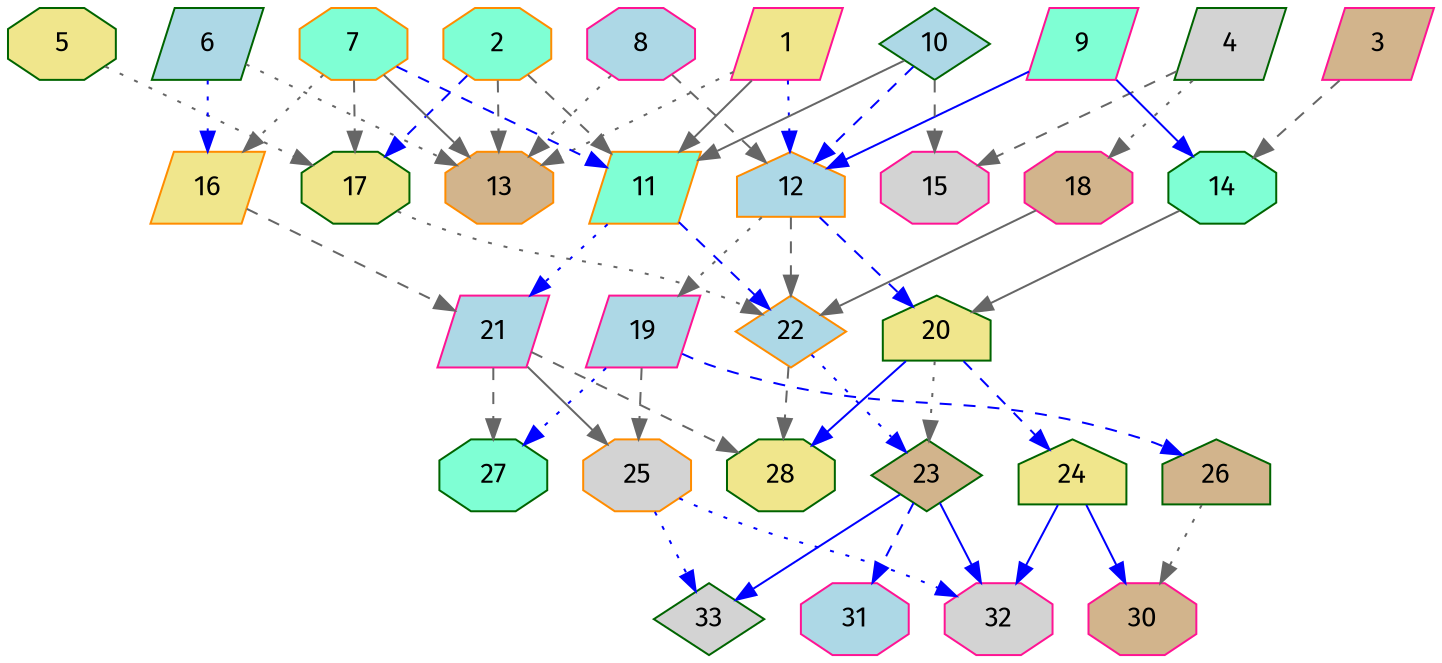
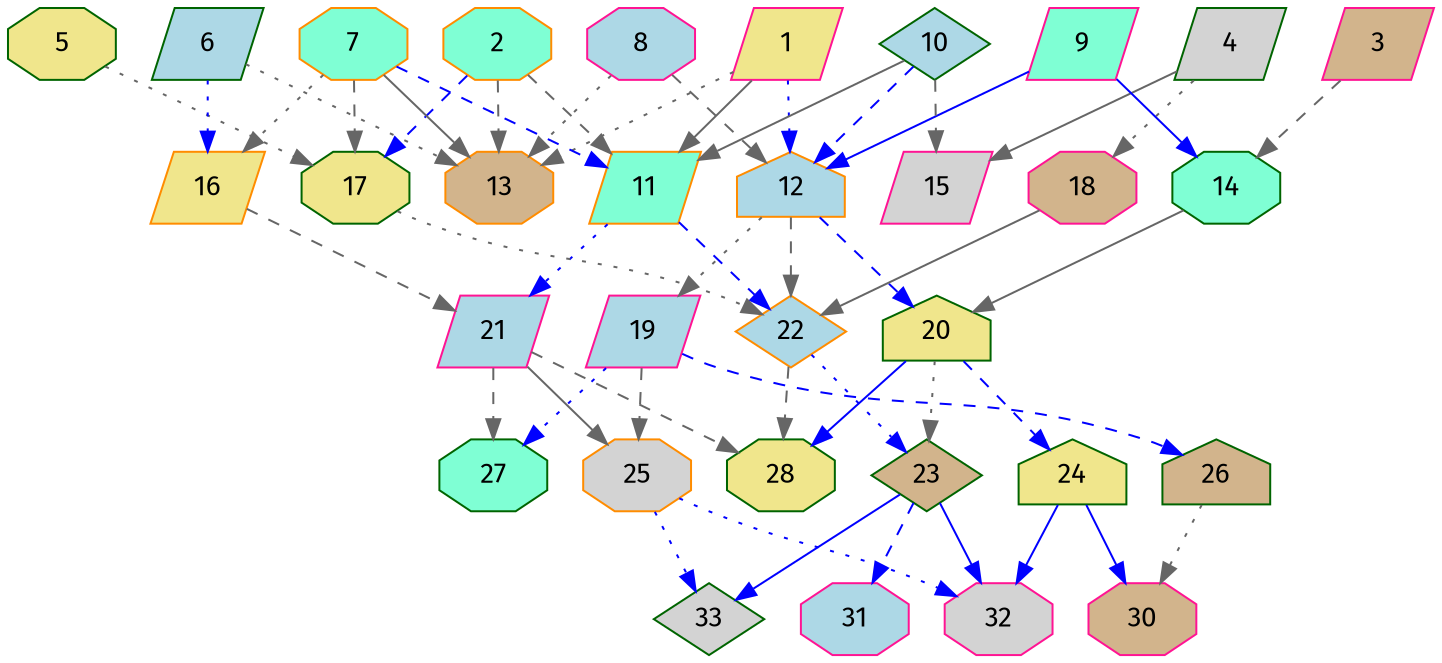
  digraph {
    fontname="Fira Sans"
    node [alpha=0.12 color=darkgreen fillcolor=lightblue fontname="Fira Sans" shape=octagon style=filled]
    edge [color=gray40 fontname="Fira Sans" style=dashed]
    1 [alpha=0.01 color=deeppink expect_size=439510178206496128 fillcolor=khaki shape=parallelogram]
    11 [alpha=0.20 color=darkorange expect_size=60098014037072504 fillcolor=aquamarine shape=parallelogram]
    12 [alpha=0.18 color=darkorange expect_size=46762454445968192 shape=house]
    13 [color=darkorange expect_size=3327301747075602 fillcolor=tan]
    21 [alpha=0.20 color=deeppink expect_size=34025818513616142336 shape=parallelogram]
    22 [alpha=0.15 color=darkorange expect_size=14685966273754012 shape=diamond]
    19 [color=deeppink expect_size=15562307826158900 shape=parallelogram]
    20 [alpha=0.05 expect_size=59245834855122152 fillcolor=khaki shape=house]
    25 [alpha=0.05 color=darkorange expect_size=1131980123341013909504 fillcolor=lightgrey]
    27 [alpha=0.20 expect_size=2038969338188787613696 fillcolor=aquamarine]
    28 [alpha=0.02 expect_size=2046820578477920485376 fillcolor=khaki]
    23 [alpha=0.05 expect_size=1422357892506175 fillcolor=tan shape=diamond]
    26 [alpha=0.02 expect_size=587490884449247488 fillcolor=tan shape=house]
    24 [alpha=0.06 expect_size=504828367483127744 fillcolor=khaki shape=house]
    2 [alpha=0.03 color=darkorange expect_size=174761515672160698368 fillcolor=aquamarine]
    17 [alpha=0.07 expect_size=1395654656000000000000 fillcolor=khaki]
    3 [alpha=0.19 color=deeppink expect_size=2241348254084624285696 fillcolor=tan shape=parallelogram]
    14 [alpha=0.16 expect_size=1360104851499087616 fillcolor=aquamarine]
-   15 [alpha=0.01 color=deeppink expect_size=4110699872885400 fillcolor=lightgrey]
+   15 [alpha=0.01 color=deeppink expect_size=4110699872885400 fillcolor=lightgrey shape=parallelogram]
    4 [alpha=0.07 expect_size=10698674055880558 fillcolor=lightgrey shape=parallelogram]
    18 [alpha=0.09 color=deeppink expect_size=18249849465351204 fillcolor=tan]
    5 [alpha=0.13 expect_size=2004740838181688832 fillcolor=khaki]
    6 [alpha=0.01 expect_size=223336296662171648000 shape=parallelogram]
    16 [alpha=0.15 color=darkorange expect_size=29134777323746230272 fillcolor=khaki shape=parallelogram]
    7 [color=darkorange expect_size=2140182387215241838592 fillcolor=aquamarine]
    8 [color=deeppink expect_size=1513430870428897280]
    9 [alpha=0.19 color=deeppink expect_size=18666090625028612 fillcolor=aquamarine shape=parallelogram]
    10 [alpha=0.11 expect_size=8010604556586292 shape=diamond]
    32 [color=deeppink expect_size=412455460363190848 fillcolor=lightgrey]
    33 [alpha=0.04 expect_size=1037078170521392384 fillcolor=lightgrey shape=diamond]
    31 [alpha=0.10 color=deeppink expect_size=914831726070736]
    30 [alpha=0.15 color=deeppink expect_size=27929597813668696 fillcolor=tan]
    1 -> 11 [style=solid]
    1 -> 12 [color=blue style=dotted]
    1 -> 13 [style=dotted]
    11 -> 21 [color=blue style=dotted]
    11 -> 22 [color=blue]
    12 -> 22
    12 -> 19 [style=dotted]
    12 -> 20 [color=blue]
    21 -> 25 [style=solid]
    21 -> 27
    21 -> 28
    22 -> 28
    22 -> 23 [color=blue style=dotted]
    19 -> 25
    19 -> 27 [color=blue style=dotted]
    19 -> 26 [color=blue]
    20 -> 28 [color=blue style=solid]
    20 -> 23 [style=dotted]
    20 -> 24 [color=blue]
    25 -> 32 [color=blue style=dotted]
    25 -> 33 [color=blue style=dotted]
    23 -> 32 [color=blue style=solid]
    23 -> 33 [color=blue style=solid]
    23 -> 31 [color=blue]
    26 -> 30 [style=dotted]
    24 -> 32 [color=blue style=solid]
    24 -> 30 [color=blue style=solid]
    2 -> 11
    2 -> 13
    2 -> 17 [color=blue]
    17 -> 22 [style=dotted]
    3 -> 14
    14 -> 20 [style=solid]
-   4 -> 15
+   4 -> 15 [style=solid]
    4 -> 18 [style=dotted]
    18 -> 22 [style=solid]
    5 -> 17 [style=dotted]
    6 -> 13 [style=dotted]
    6 -> 16 [color=blue style=dotted]
    16 -> 21
    7 -> 11 [color=blue]
    7 -> 13 [style=solid]
    7 -> 17
    7 -> 16 [style=dotted]
    8 -> 12
    8 -> 13 [style=dotted]
    9 -> 12 [color=blue style=solid]
    9 -> 14 [color=blue style=solid]
    10 -> 11 [style=solid]
    10 -> 12 [color=blue]
    10 -> 15
  }
